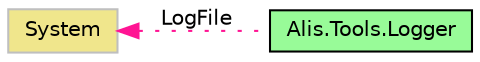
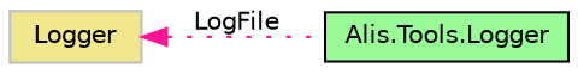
  digraph {
    rankdir=LR
    node [fontname=Helvetica fontsize=10 shape=record style=filled]
    n1 [color=black fillcolor=palegreen fontcolor=black height=0.2 label="Alis.Tools.Logger" width=0.4]
-   n2 [color=grey75 fillcolor=khaki height=0.2 label=System width=0.4]
+   n2 [color=grey75 fillcolor=khaki height=0.2 label=Logger width=0.4]
    n2 -> n1 [color=deeppink dir=back fontname=Helvetica fontsize=10 label=" LogFile" labelfontname=Helvetica labelfontsize=10 style=dotted]
  }
